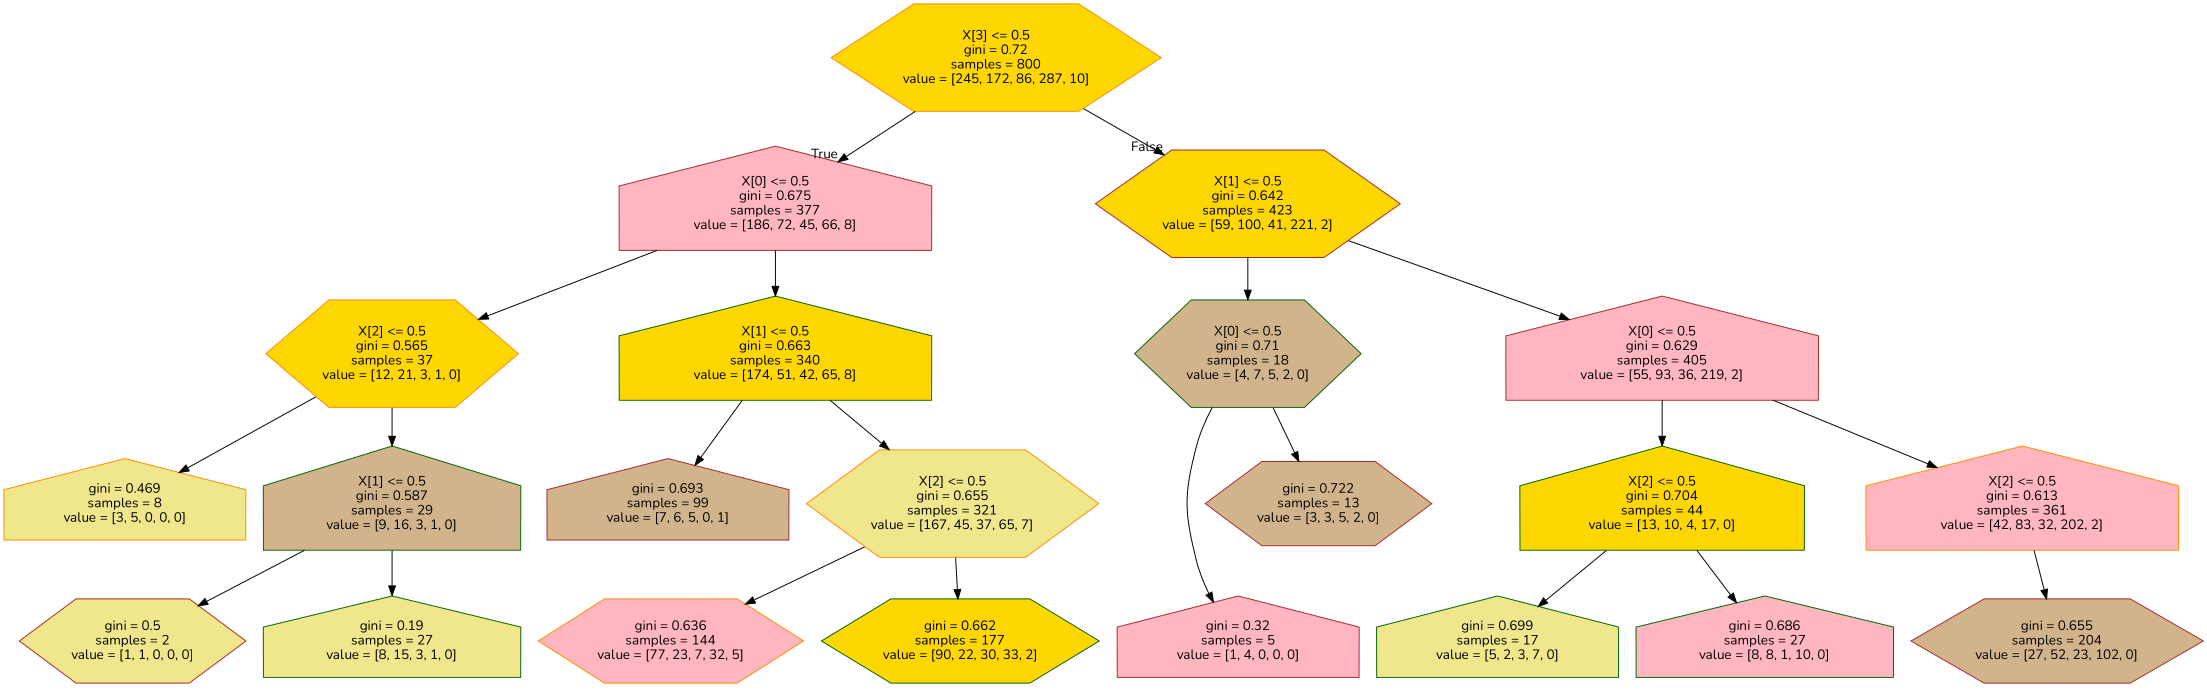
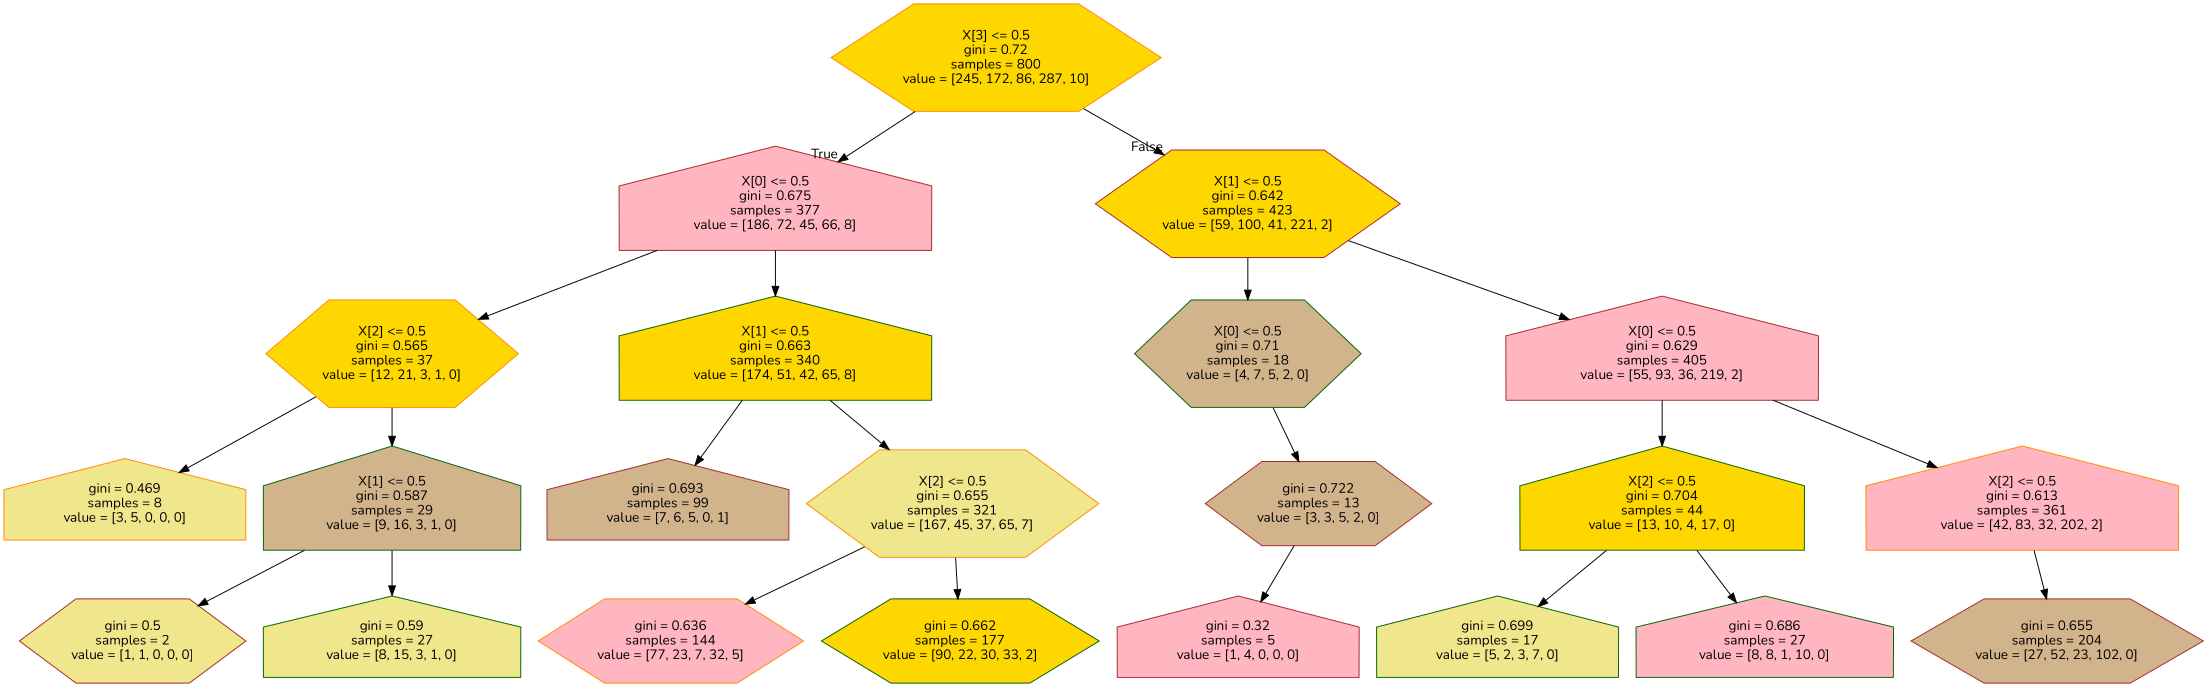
  digraph {
    fontname=Nunito
    node [color=brown fillcolor=gold fontname=Nunito shape=house style=filled]
    edge [fontname=Nunito]
    n1 [color=darkorange label="X[3] <= 0.5\ngini = 0.72\nsamples = 800\nvalue = [245, 172, 86, 287, 10]" shape=hexagon]
    n2 [fillcolor=lightpink label="X[0] <= 0.5\ngini = 0.675\nsamples = 377\nvalue = [186, 72, 45, 66, 8]"]
    n3 [label="X[1] <= 0.5\ngini = 0.642\nsamples = 423\nvalue = [59, 100, 41, 221, 2]" shape=hexagon]
    n4 [color=darkorange label="X[2] <= 0.5\ngini = 0.565\nsamples = 37\nvalue = [12, 21, 3, 1, 0]" shape=hexagon]
    n5 [color=darkgreen label="X[1] <= 0.5\ngini = 0.663\nsamples = 340\nvalue = [174, 51, 42, 65, 8]"]
    n6 [color=darkgreen fillcolor=tan label="X[0] <= 0.5\ngini = 0.71\nsamples = 18\nvalue = [4, 7, 5, 2, 0]" shape=hexagon]
    n7 [fillcolor=lightpink label="X[0] <= 0.5\ngini = 0.629\nsamples = 405\nvalue = [55, 93, 36, 219, 2]"]
    n8 [color=darkorange fillcolor=khaki label="gini = 0.469\nsamples = 8\nvalue = [3, 5, 0, 0, 0]"]
    n9 [color=darkgreen fillcolor=tan label="X[1] <= 0.5\ngini = 0.587\nsamples = 29\nvalue = [9, 16, 3, 1, 0]"]
    n10 [fillcolor=tan label="gini = 0.693\nsamples = 99\nvalue = [7, 6, 5, 0, 1]"]
    n11 [color=darkorange fillcolor=khaki label="X[2] <= 0.5\ngini = 0.655\nsamples = 321\nvalue = [167, 45, 37, 65, 7]" shape=hexagon]
    n12 [fillcolor=khaki label="gini = 0.5\nsamples = 2\nvalue = [1, 1, 0, 0, 0]" shape=hexagon]
-   n13 [color=darkgreen fillcolor=khaki label="gini = 0.19\nsamples = 27\nvalue = [8, 15, 3, 1, 0]"]
+   n13 [color=darkgreen fillcolor=khaki label="gini = 0.59\nsamples = 27\nvalue = [8, 15, 3, 1, 0]"]
    n14 [color=darkorange fillcolor=lightpink label="gini = 0.636\nsamples = 144\nvalue = [77, 23, 7, 32, 5]" shape=hexagon]
    n15 [color=darkgreen label="gini = 0.662\nsamples = 177\nvalue = [90, 22, 30, 33, 2]" shape=hexagon]
    n16 [fillcolor=lightpink label="gini = 0.32\nsamples = 5\nvalue = [1, 4, 0, 0, 0]"]
    n17 [fillcolor=tan label="gini = 0.722\nsamples = 13\nvalue = [3, 3, 5, 2, 0]" shape=hexagon]
    n18 [color=darkgreen label="X[2] <= 0.5\ngini = 0.704\nsamples = 44\nvalue = [13, 10, 4, 17, 0]"]
    n19 [color=darkorange fillcolor=lightpink label="X[2] <= 0.5\ngini = 0.613\nsamples = 361\nvalue = [42, 83, 32, 202, 2]"]
    n20 [color=darkgreen fillcolor=khaki label="gini = 0.699\nsamples = 17\nvalue = [5, 2, 3, 7, 0]"]
    n21 [color=darkgreen fillcolor=lightpink label="gini = 0.686\nsamples = 27\nvalue = [8, 8, 1, 10, 0]"]
    n22 [fillcolor=tan label="gini = 0.655\nsamples = 204\nvalue = [27, 52, 23, 102, 0]" shape=hexagon]
    n1 -> n2 [headlabel=True labelangle=45 labeldistance=2.5]
    n1 -> n3 [headlabel=False labelangle=-45 labeldistance=2.5]
    n2 -> n4
    n2 -> n5
    n3 -> n6
    n3 -> n7
    n4 -> n8
    n4 -> n9
    n5 -> n10
    n5 -> n11
-   n6 -> n16
+   n17 -> n16
    n6 -> n17
    n7 -> n18
    n7 -> n19
    n9 -> n12
    n9 -> n13
    n11 -> n14
    n11 -> n15
    n18 -> n20
    n18 -> n21
    n19 -> n22
  }
